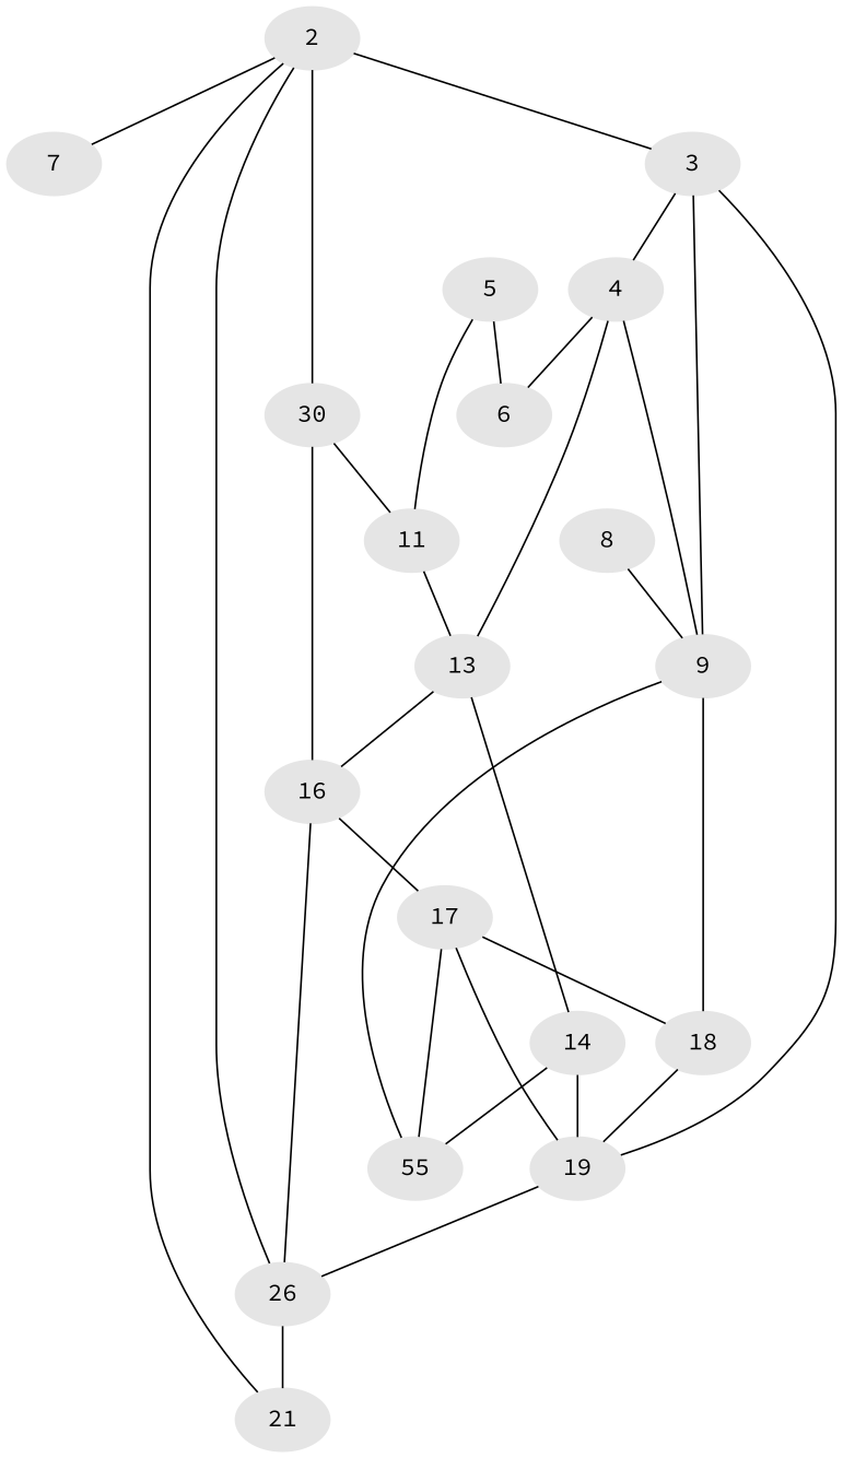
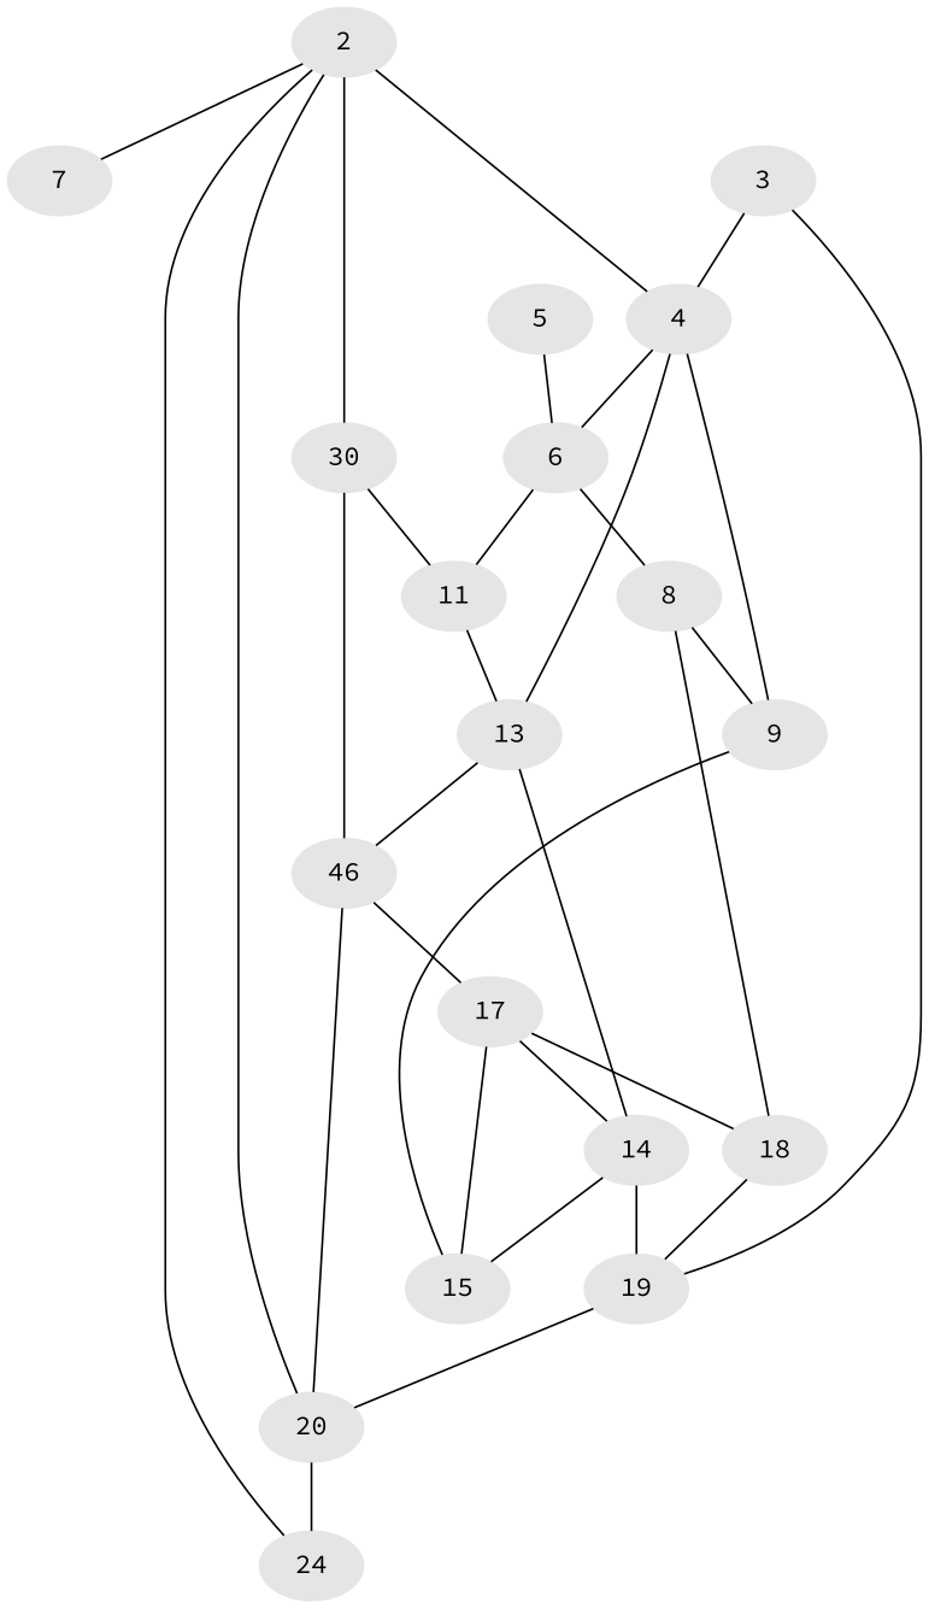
  graph {
    fontname="Source Code Pro"
    node [color=gray90 fontname="Source Code Pro" style=filled]
    edge [fontname="Source Code Pro" weight=1.0]
    2
    7
    3
    n4 [label=30]
-   20 [label=26]
-   21
+   20
+   21 [label=24]
    5
    6
    11
    4
    9
    19
-   16
+   16 [label=46]
    13
-   15 [label=55]
+   15
    18
    8
    17
    14
    2 -- 7
-   2 -- 3
+   2 -- 4
    2 -- n4 [weight=2.0]
    2 -- 20
    2 -- 21
    3 -- 4
-   3 -- 9
    3 -- 19
    n4 -- 11 [weight=2.0]
    n4 -- 16
    20 -- 21 [weight=2.0]
    5 -- 6 [weight=2.0]
-   5 -- 11
+   6 -- 11
+   6 -- 8
    11 -- 13 [weight=2.0]
    4 -- 6
    4 -- 9
    4 -- 13
    9 -- 15
-   9 -- 18
+   8 -- 18
    19 -- 20
    16 -- 20 [weight=2.0]
    16 -- 17
    13 -- 16
    13 -- 14 [weight=2.0]
    15 -- 17
    18 -- 19
    8 -- 9 [weight=2.0]
-   17 -- 19
+   17 -- 14
    17 -- 18
    14 -- 19
    14 -- 15
  }
